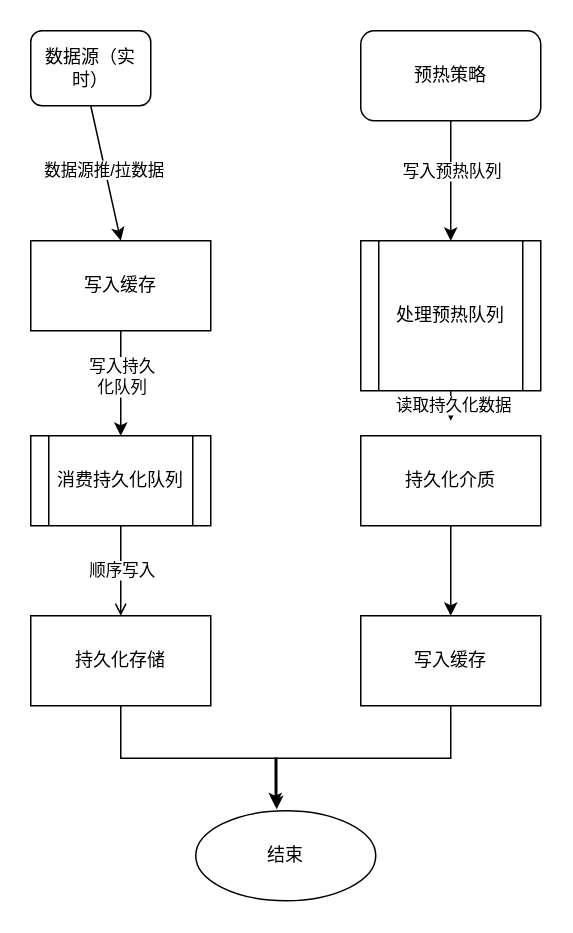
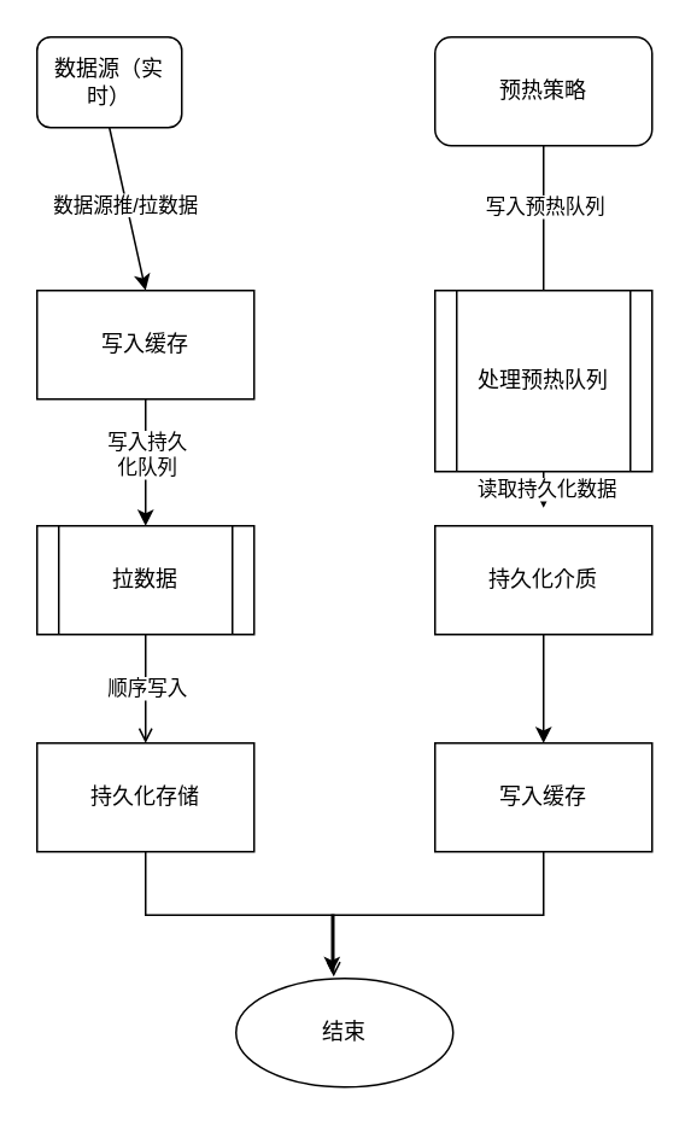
  <mxCell id="0" />
  <mxCell id="1" parent="0" />
  <mxCell id="2" value="数据源（实时）" style="rounded=1;whiteSpace=wrap;html=1;container=0;" vertex="1" parent="1"><mxGeometry x="20" y="20" width="80" height="50" as="geometry" /></mxCell>
  <mxCell id="3" value="" style="endArrow=classic;html=1;rounded=0;exitX=0.5;exitY=1;exitDx=0;exitDy=0;entryX=0.5;entryY=0;entryDx=0;entryDy=0;" edge="1" parent="1" source="2" target="5"><mxGeometry width="50" height="50" relative="1" as="geometry"><mxPoint x="340" y="230" as="sourcePoint" /><mxPoint x="180" y="140" as="targetPoint" /></mxGeometry></mxCell>
  <mxCell id="4" value="数据源推/拉数据" style="edgeLabel;html=1;align=center;verticalAlign=middle;resizable=0;points=[];container=0;" vertex="1" connectable="0" parent="3"><mxGeometry x="-0.067" y="-1" relative="1" as="geometry"><mxPoint as="offset" /></mxGeometry></mxCell>
  <mxCell id="5" value="写入缓存" style="rounded=0;whiteSpace=wrap;html=1;container=0;" vertex="1" parent="1"><mxGeometry x="20" y="160" width="120" height="60" as="geometry" /></mxCell>
- <mxCell id="6" style="edgeStyle=orthogonalEdgeStyle;rounded=0;orthogonalLoop=1;jettySize=auto;html=1;exitX=0.5;exitY=1;exitDx=0;exitDy=0;entryX=0.5;entryY=0;entryDx=0;entryDy=0;" edge="1" parent="1" source="8" target="10"><mxGeometry relative="1" as="geometry"><mxPoint x="380" y="140" as="targetPoint" /><Array as="points" /></mxGeometry></mxCell>
+ <mxCell id="6" style="edgeStyle=orthogonalEdgeStyle;rounded=0;orthogonalLoop=1;jettySize=auto;html=1;exitX=0.5;exitY=1;exitDx=0;exitDy=0;entryX=0.5;entryY=0;entryDx=0;entryDy=0;endArrow=none;" edge="1" parent="1" source="8" target="10"><mxGeometry relative="1" as="geometry"><mxPoint x="380" y="140" as="targetPoint" /><Array as="points" /></mxGeometry></mxCell>
  <mxCell id="7" value="写入预热队列" style="edgeLabel;html=1;align=center;verticalAlign=middle;resizable=0;points=[];" vertex="1" connectable="0" parent="6"><mxGeometry x="-0.167" relative="1" as="geometry"><mxPoint as="offset" /></mxGeometry></mxCell>
  <mxCell id="8" value="预热策略" style="rounded=1;whiteSpace=wrap;html=1;container=0;" vertex="1" parent="1"><mxGeometry x="240" y="20" width="120" height="60" as="geometry" /></mxCell>
- <mxCell id="9" value="消费持久化队列" style="shape=process;whiteSpace=wrap;html=1;backgroundOutline=1;" vertex="1" parent="1"><mxGeometry x="20" y="290" width="120" height="60" as="geometry" /></mxCell>
+ <mxCell id="9" value="拉数据" style="shape=process;whiteSpace=wrap;html=1;backgroundOutline=1;" vertex="1" parent="1"><mxGeometry x="20" y="290" width="120" height="60" as="geometry" /></mxCell>
  <mxCell id="10" value="处理预热队列" style="shape=process;whiteSpace=wrap;html=1;backgroundOutline=1;" vertex="1" parent="1"><mxGeometry x="240" y="160" width="120" height="100" as="geometry" /></mxCell>
  <mxCell id="11" value="" style="endArrow=classic;html=1;rounded=0;exitX=0.5;exitY=1;exitDx=0;exitDy=0;" edge="1" parent="1" source="5" target="9"><mxGeometry width="50" height="50" relative="1" as="geometry"><mxPoint x="230" y="270" as="sourcePoint" /><mxPoint x="280" y="220" as="targetPoint" /></mxGeometry></mxCell>
  <mxCell id="12" value="写入持久&lt;br&gt;化队列" style="edgeLabel;html=1;align=center;verticalAlign=middle;resizable=0;points=[];" vertex="1" connectable="0" parent="11"><mxGeometry x="-0.343" relative="1" as="geometry"><mxPoint y="7" as="offset" /></mxGeometry></mxCell>
  <mxCell id="13" value="持久化存储" style="rounded=0;whiteSpace=wrap;html=1;" vertex="1" parent="1"><mxGeometry x="20" y="410" width="120" height="60" as="geometry" /></mxCell>
  <mxCell id="14" value="" style="endArrow=open;html=1;rounded=0;exitX=0.5;exitY=1;exitDx=0;exitDy=0;" edge="1" parent="1" source="9" target="13"><mxGeometry width="50" height="50" relative="1" as="geometry"><mxPoint x="260" y="240" as="sourcePoint" /><mxPoint x="280" y="220" as="targetPoint" /></mxGeometry></mxCell>
  <mxCell id="15" value="顺序写入" style="edgeLabel;html=1;align=center;verticalAlign=middle;resizable=0;points=[];" vertex="1" connectable="0" parent="14"><mxGeometry x="-0.033" relative="1" as="geometry"><mxPoint as="offset" /></mxGeometry></mxCell>
  <mxCell id="16" value="" style="endArrow=classic;html=1;rounded=0;exitX=0.5;exitY=1;exitDx=0;exitDy=0;" edge="1" parent="1" source="10"><mxGeometry width="50" height="50" relative="1" as="geometry"><mxPoint x="230" y="270" as="sourcePoint" /><mxPoint x="300" y="280" as="targetPoint" /></mxGeometry></mxCell>
  <mxCell id="17" value="读取持久化数据" style="edgeLabel;html=1;align=center;verticalAlign=middle;resizable=0;points=[];" vertex="1" connectable="0" parent="16"><mxGeometry x="-0.117" y="2" relative="1" as="geometry"><mxPoint x="-1" as="offset" /></mxGeometry></mxCell>
  <mxCell id="18" value="持久化介质" style="rounded=0;whiteSpace=wrap;html=1;" vertex="1" parent="1"><mxGeometry x="240" y="290" width="120" height="60" as="geometry" /></mxCell>
  <mxCell id="19" value="" style="endArrow=classic;html=1;rounded=0;exitX=0.5;exitY=1;exitDx=0;exitDy=0;" edge="1" parent="1" source="18"><mxGeometry width="50" height="50" relative="1" as="geometry"><mxPoint x="220" y="300" as="sourcePoint" /><mxPoint x="300" y="410" as="targetPoint" /></mxGeometry></mxCell>
  <mxCell id="20" value="写入缓存" style="rounded=0;whiteSpace=wrap;html=1;" vertex="1" parent="1"><mxGeometry x="240" y="410" width="120" height="60" as="geometry" /></mxCell>
  <mxCell id="21" value="结束" style="ellipse;whiteSpace=wrap;html=1;" vertex="1" parent="1"><mxGeometry x="130" y="540" width="120" height="60" as="geometry" /></mxCell>
- <mxCell id="22" value="" style="endArrow=classic;html=1;rounded=0;exitX=0.5;exitY=1;exitDx=0;exitDy=0;edgeStyle=orthogonalEdgeStyle;entryX=0.45;entryY=-0.017;entryDx=0;entryDy=0;entryPerimeter=0;" edge="1" parent="1" source="13" target="21"><mxGeometry width="50" height="50" relative="1" as="geometry"><mxPoint x="220" y="350" as="sourcePoint" /><mxPoint x="173" y="542" as="targetPoint" /></mxGeometry></mxCell>
+ <mxCell id="22" value="" style="endArrow=open;html=1;rounded=0;exitX=0.5;exitY=1;exitDx=0;exitDy=0;edgeStyle=orthogonalEdgeStyle;entryX=0.45;entryY=-0.017;entryDx=0;entryDy=0;entryPerimeter=0;" edge="1" parent="1" source="13" target="21"><mxGeometry width="50" height="50" relative="1" as="geometry"><mxPoint x="220" y="350" as="sourcePoint" /><mxPoint x="173" y="542" as="targetPoint" /></mxGeometry></mxCell>
  <mxCell id="23" value="" style="endArrow=classic;html=1;rounded=0;exitX=0.5;exitY=1;exitDx=0;exitDy=0;entryX=0.442;entryY=-0.05;entryDx=0;entryDy=0;entryPerimeter=0;edgeStyle=orthogonalEdgeStyle;" edge="1" parent="1" source="20" target="21"><mxGeometry width="50" height="50" relative="1" as="geometry"><mxPoint x="90" y="480" as="sourcePoint" /><mxPoint x="183" y="552" as="targetPoint" /></mxGeometry></mxCell>
